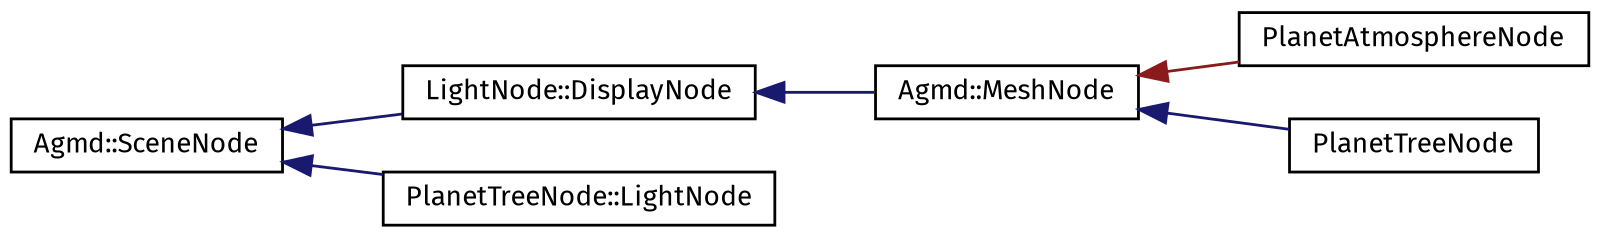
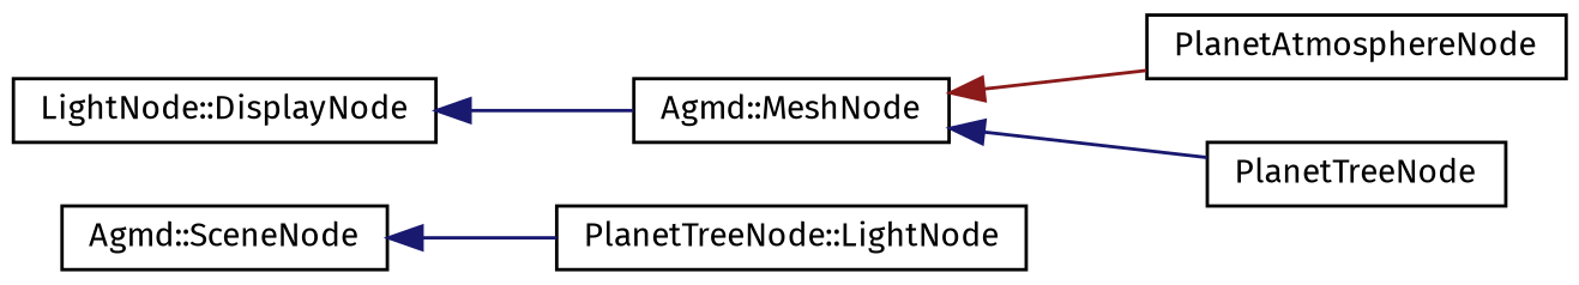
  digraph {
    fontname="Fira Sans"
    rankdir=LR
    node [color=black fillcolor=white fontname="Fira Sans" fontsize=10 shape=record style=filled]
    edge [color=midnightblue dir=back fontname="Fira Sans" fontsize=10 labelfontname=Helvetica labelfontsize=10 style=solid]
    n1 [height=0.2 label="Agmd::SceneNode" width=0.4]
    n2 [height=0.2 label="LightNode::DisplayNode" width=0.4]
    n3 [height=0.2 label="PlanetTreeNode::LightNode" width=0.4]
    n4 [height=0.2 label="Agmd::MeshNode" width=0.4]
    n5 [height=0.2 label=PlanetAtmosphereNode width=0.4]
    n6 [height=0.2 label=PlanetTreeNode width=0.4]
-   n1 -> n2
    n1 -> n3
    n2 -> n4
    n4 -> n5 [color=firebrick4]
    n4 -> n6
  }
